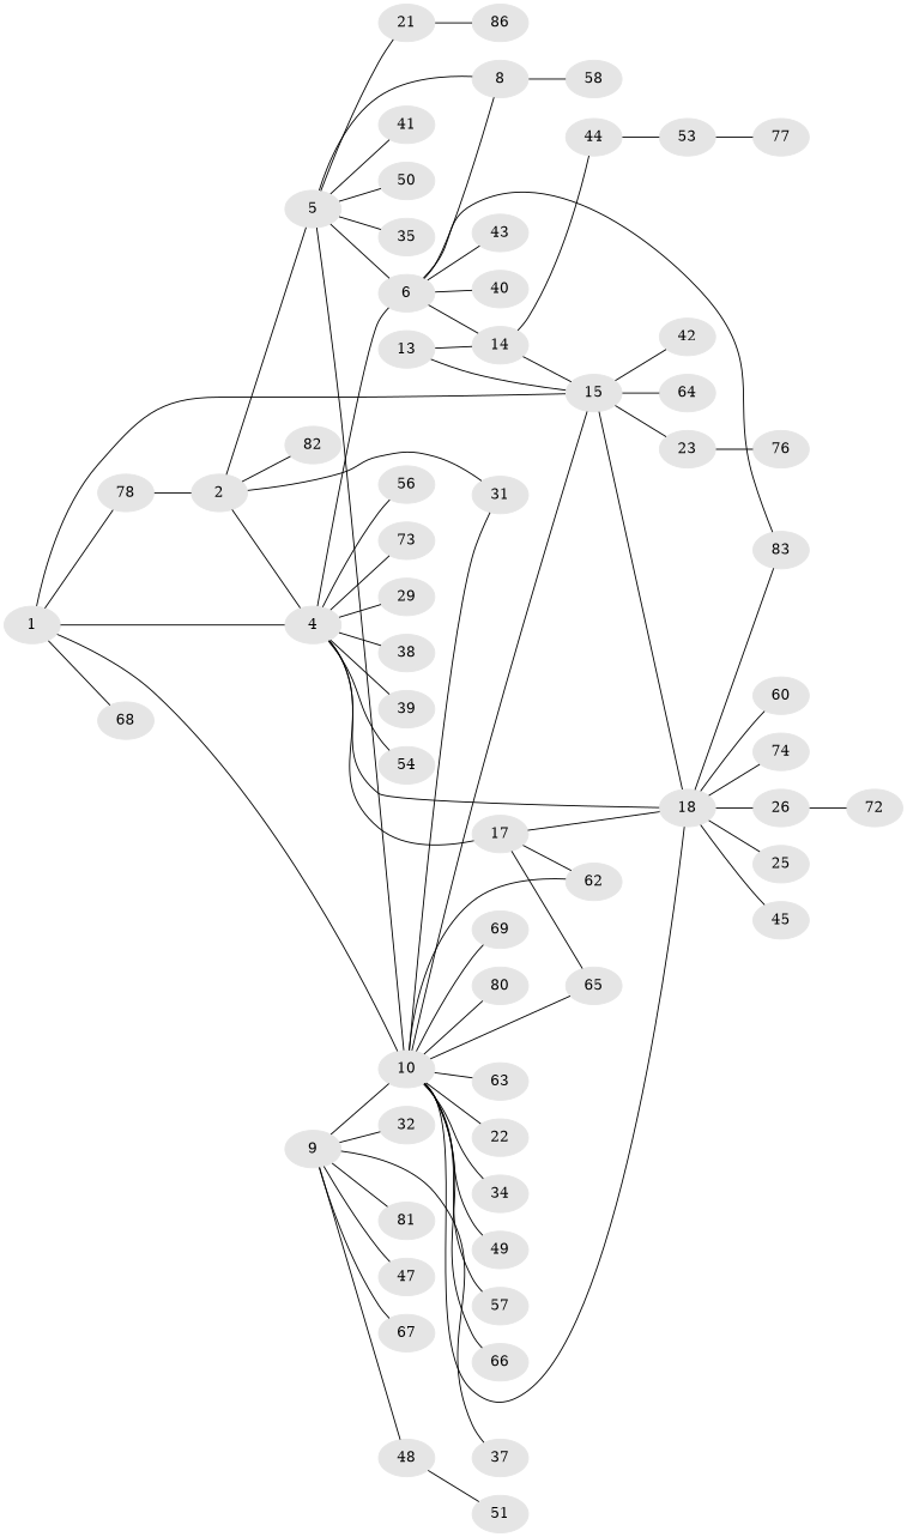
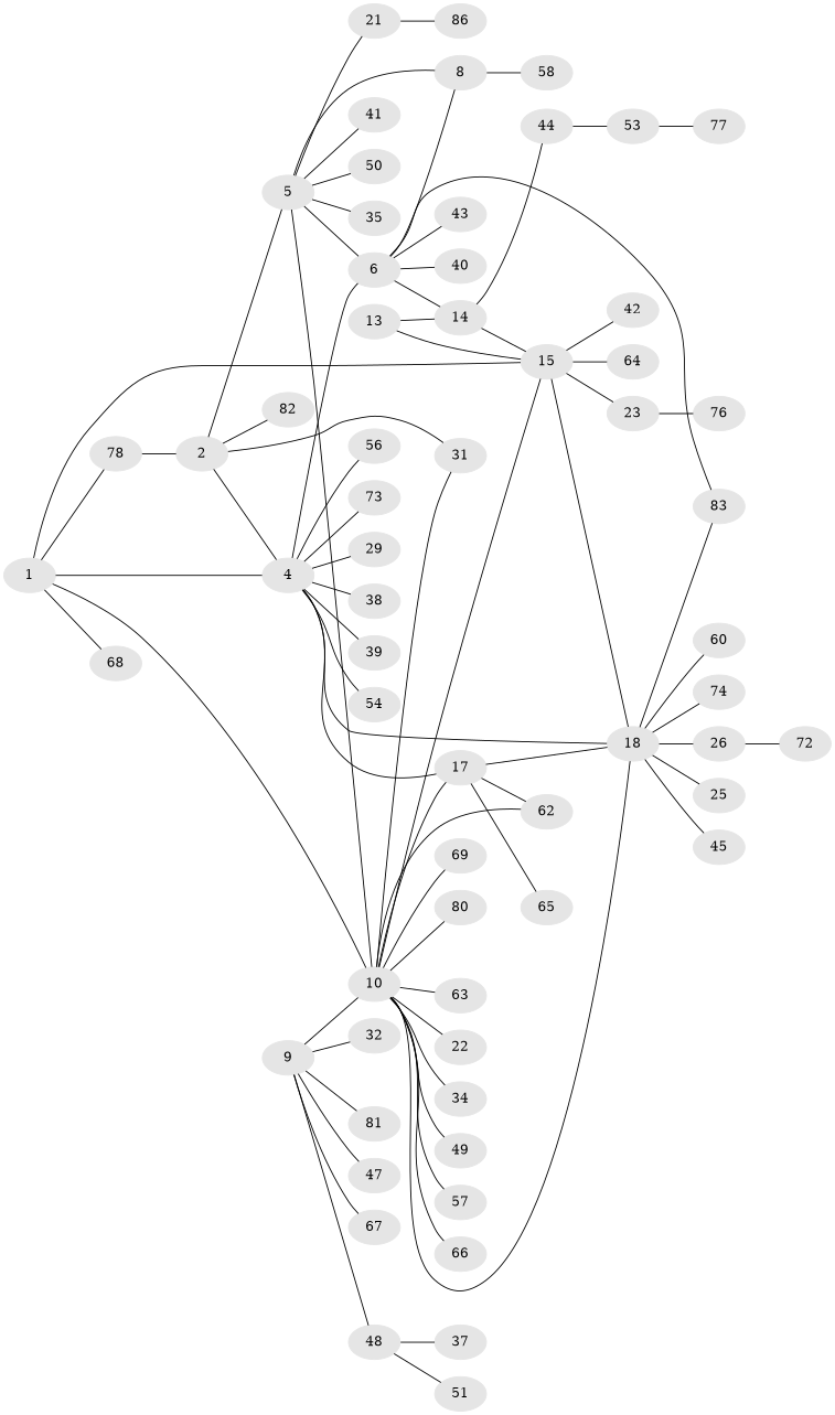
  graph {
    rankdir=LR
    node [color=gray90 style=filled]
    1 [super="+3"]
    4 [super="+19"]
    10 [super="+11"]
    15 [super="+16"]
    68
    78
    2 [super="+61"]
    5 [super="+7"]
    31 [super="+33"]
    82
    6 [super="+59"]
    17 [super="+20"]
    18 [super="+27"]
    29
    38
    39
    54
    56
    73
    63
    22
    34
    49
    57
    62
    66 [super="+71"]
    69
    80
    23 [super="+55"]
    42
    64
    8 [super="+28"]
    21
    35
    41
    50
    14 [super="+24"]
    40 [super="+79"]
    43
    83
    65 [super="+70"]
    26 [super="+30"]
    25
    45
    60
    74
    58
    n48 [label=86]
    44 [super="+52"]
    72
    9 [super="+12"]
    32 [super="+36"]
    37
    47
    48
    67
    81
    51
    13
    53 [super="+75"]
    76
    77
    1 -- 4 [weight=2]
    1 -- 10
    1 -- 15
    1 -- 68
    1 -- 78
    4 -- 6
    4 -- 17 [weight=2]
    4 -- 18
    4 -- 29
    4 -- 38
    4 -- 39
    4 -- 54
    4 -- 56
    4 -- 73
    10 -- 15
    10 -- 31
-   10 -- 65
+   10 -- 17
    10 -- 18
    10 -- 63
    10 -- 22
    10 -- 34
    10 -- 49
    10 -- 57
    10 -- 62
    10 -- 66
    10 -- 69
    10 -- 80
    15 -- 18
    15 -- 23
    15 -- 42
    15 -- 64
    78 -- 2 [weight=2]
    2 -- 4
    2 -- 5
    2 -- 31
    2 -- 82
    5 -- 10
    5 -- 6 [weight=2]
    5 -- 8 [weight=2]
    5 -- 21
    5 -- 35
    5 -- 41
    5 -- 50
    6 -- 8
    6 -- 14
    6 -- 40
    6 -- 43
    6 -- 83
    17 -- 18 [weight=2]
    17 -- 62
    17 -- 65
    18 -- 83
    18 -- 26
    18 -- 25
    18 -- 45
    18 -- 60
    18 -- 74
    23 -- 76
    8 -- 58
    21 -- n48
    14 -- 15 [weight=2]
    14 -- 44
    26 -- 72
    44 -- 53
    9 -- 10 [weight=4]
    9 -- 32
-   9 -- 37
+   48 -- 37
    9 -- 47
    9 -- 48
    9 -- 67
    9 -- 81
    48 -- 51
    13 -- 15 [weight=2]
    13 -- 14
    53 -- 77
  }
